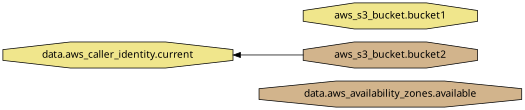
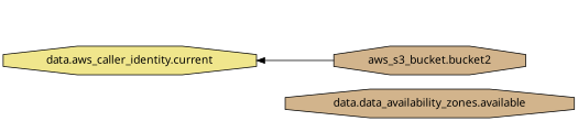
  digraph {
    rankdir=RL
    node [fontname="sans-serif" shape=octagon style=filled fillcolor=tan]
-   n1 [label="data.aws_availability_zones.available"]
+   n1 [label="data.data_availability_zones.available"]
    n2 [label="data.aws_caller_identity.current" fillcolor=khaki]
-   n3 [label="aws_s3_bucket.bucket1" fillcolor=khaki]
    n4 [label="aws_s3_bucket.bucket2"]
    n4 -> n2
  }
